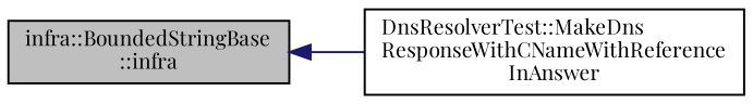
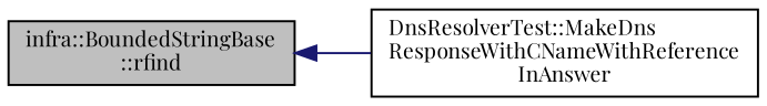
  digraph {
    rankdir=LR
    fontname="Playfair Display"
    node [color=black fontname="Playfair Display" fontsize=10 shape=record style=filled]
-   n1 [fillcolor=grey75 fontcolor=black height=0.2 label="infra::BoundedStringBase\l::infra" width=0.4]
+   n1 [fillcolor=grey75 fontcolor=black height=0.2 label="infra::BoundedStringBase\l::rfind" width=0.4]
    n2 [fillcolor=white height=0.2 label="DnsResolverTest::MakeDns\lResponseWithCNameWithReference\lInAnswer" width=0.4]
    n1 -> n2 [color=midnightblue dir=back fontname="Playfair Display" fontsize=10 labelfontname=Helvetica labelfontsize=10 style=solid]
  }
